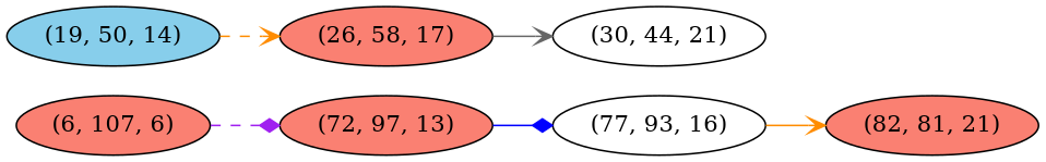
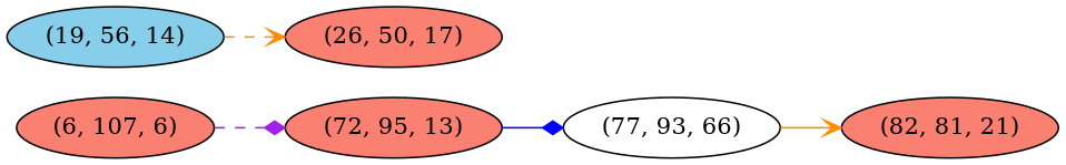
  digraph {
    rankdir=LR
    node [fillcolor=salmon style=filled]
    edge [arrowhead=vee color=darkorange style=solid]
    "(6, 107, 6)"
-   "(72, 97, 13)"
-   "(77, 93, 16)" [fillcolor=white]
-   "(19, 56, 14)" [fillcolor=skyblue label="(19, 50, 14)"]
-   "(26, 50, 17)" [label="(26, 58, 17)"]
-   "(30, 44, 21)" [fillcolor=white]
+   "(72, 97, 13)" [label="(72, 95, 13)"]
+   "(77, 93, 16)" [fillcolor=white label="(77, 93, 66)"]
+   "(19, 56, 14)" [fillcolor=skyblue]
+   "(26, 50, 17)"
    n7 [label="(82, 81, 21)"]
    "(6, 107, 6)" -> "(72, 97, 13)" [arrowhead=diamond color=purple style=dashed]
    "(72, 97, 13)" -> "(77, 93, 16)" [arrowhead=diamond color=blue]
    "(77, 93, 16)" -> n7
    "(19, 56, 14)" -> "(26, 50, 17)" [style=dashed]
-   "(26, 50, 17)" -> "(30, 44, 21)" [color=gray40]
  }
